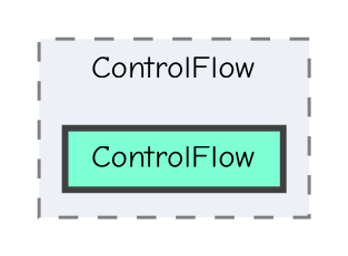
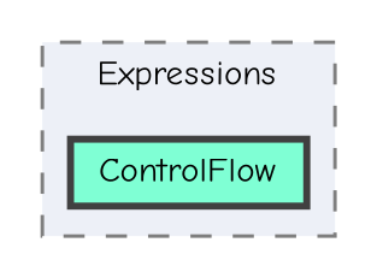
  digraph {
    compound=true
    rankdir=LR
    fontname="Comic Neue"
    n1 [color=grey25 fillcolor=aquamarine fontname="Comic Neue" fontsize=10 height=0.2 label=ControlFlow shape=box style="filled,bold" width=0.4]
    subgraph cluster_1 {
      bgcolor="#edf0f7"
      fontsize=10
-     label=ControlFlow
+     label=Expressions
      pencolor=grey50
      style="filled,dashed"
      n1
    }
  }
